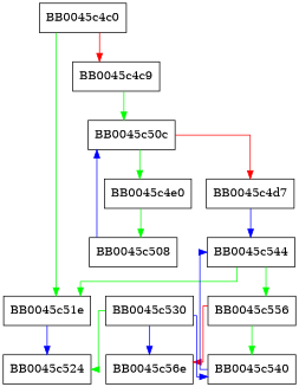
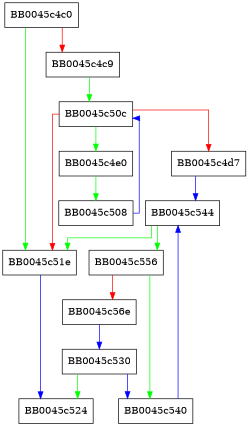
  digraph {
    splines=ortho
    node [shape=box]
    edge [color=green]
    BB0045c4c0
    BB0045c51e
    BB0045c4c9
    BB0045c524
    BB0045c50c
    BB0045c4d7
    BB0045c4e0
    BB0045c544
    BB0045c508
    BB0045c556
    BB0045c540
    BB0045c56e
    BB0045c530
    BB0045c4c0 -> BB0045c51e
    BB0045c4c0 -> BB0045c4c9 [color=red]
    BB0045c51e -> BB0045c524 [color=blue]
    BB0045c4c9 -> BB0045c50c
+   BB0045c50c -> BB0045c51e [color=red]
    BB0045c50c -> BB0045c4d7 [color=red]
    BB0045c50c -> BB0045c4e0
    BB0045c4d7 -> BB0045c544 [color=blue]
    BB0045c4e0 -> BB0045c508
    BB0045c544 -> BB0045c51e
    BB0045c544 -> BB0045c556
    BB0045c508 -> BB0045c50c [color=blue]
    BB0045c556 -> BB0045c540
    BB0045c556 -> BB0045c56e [color=red]
    BB0045c540 -> BB0045c544 [color=blue]
-   BB0045c530 -> BB0045c56e [color=blue]
+   BB0045c56e -> BB0045c530 [color=blue]
    BB0045c530 -> BB0045c524
    BB0045c530 -> BB0045c540 [color=blue]
  }
